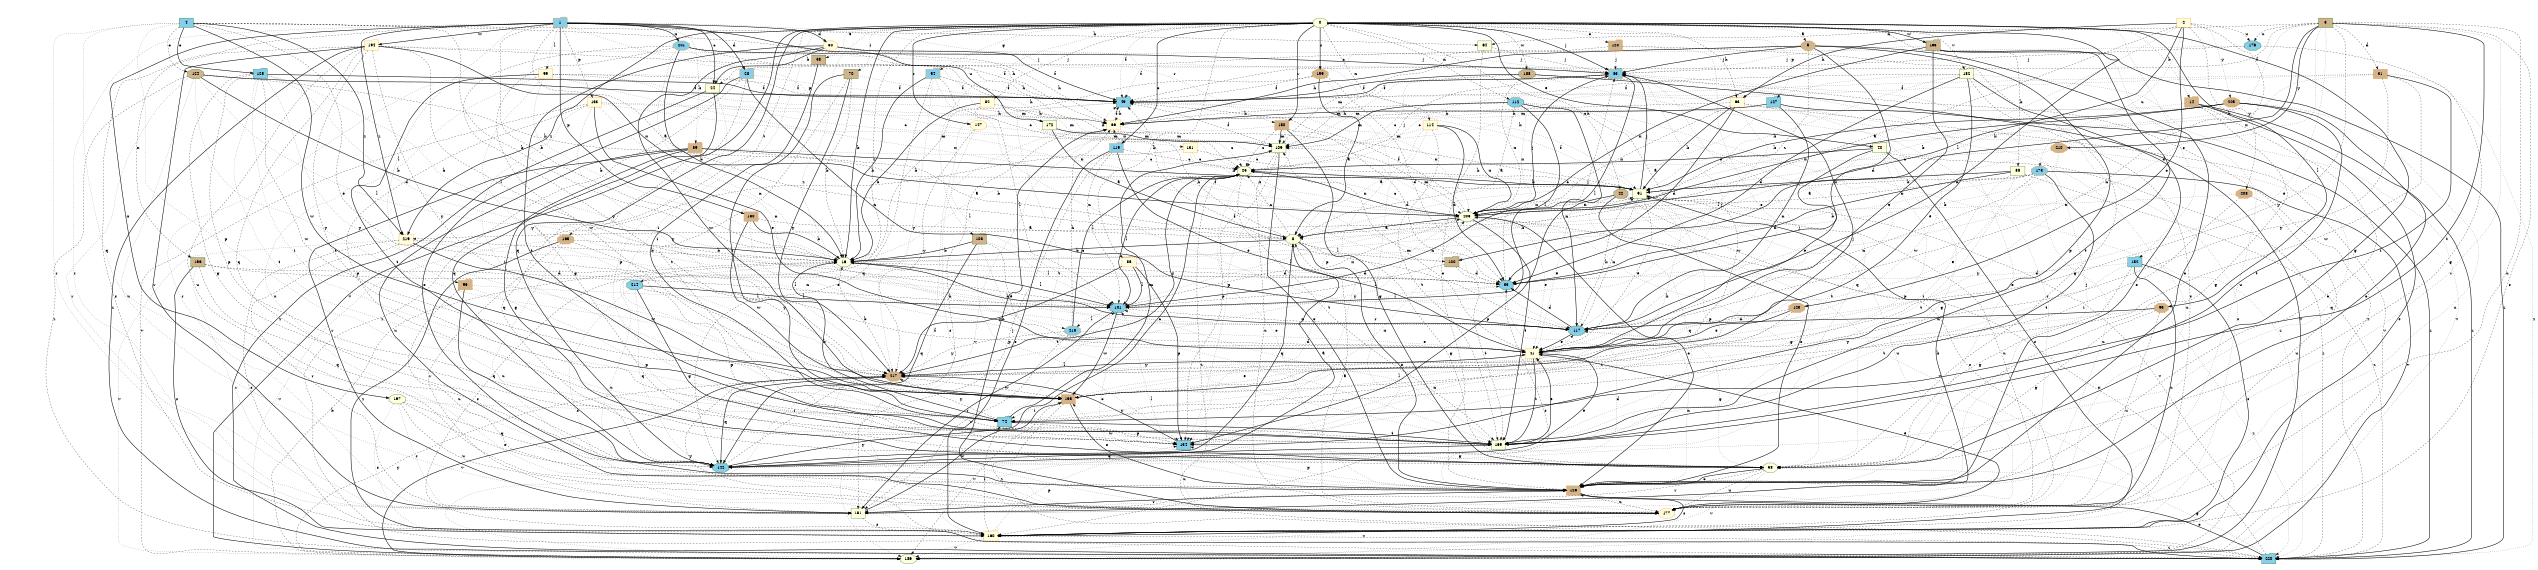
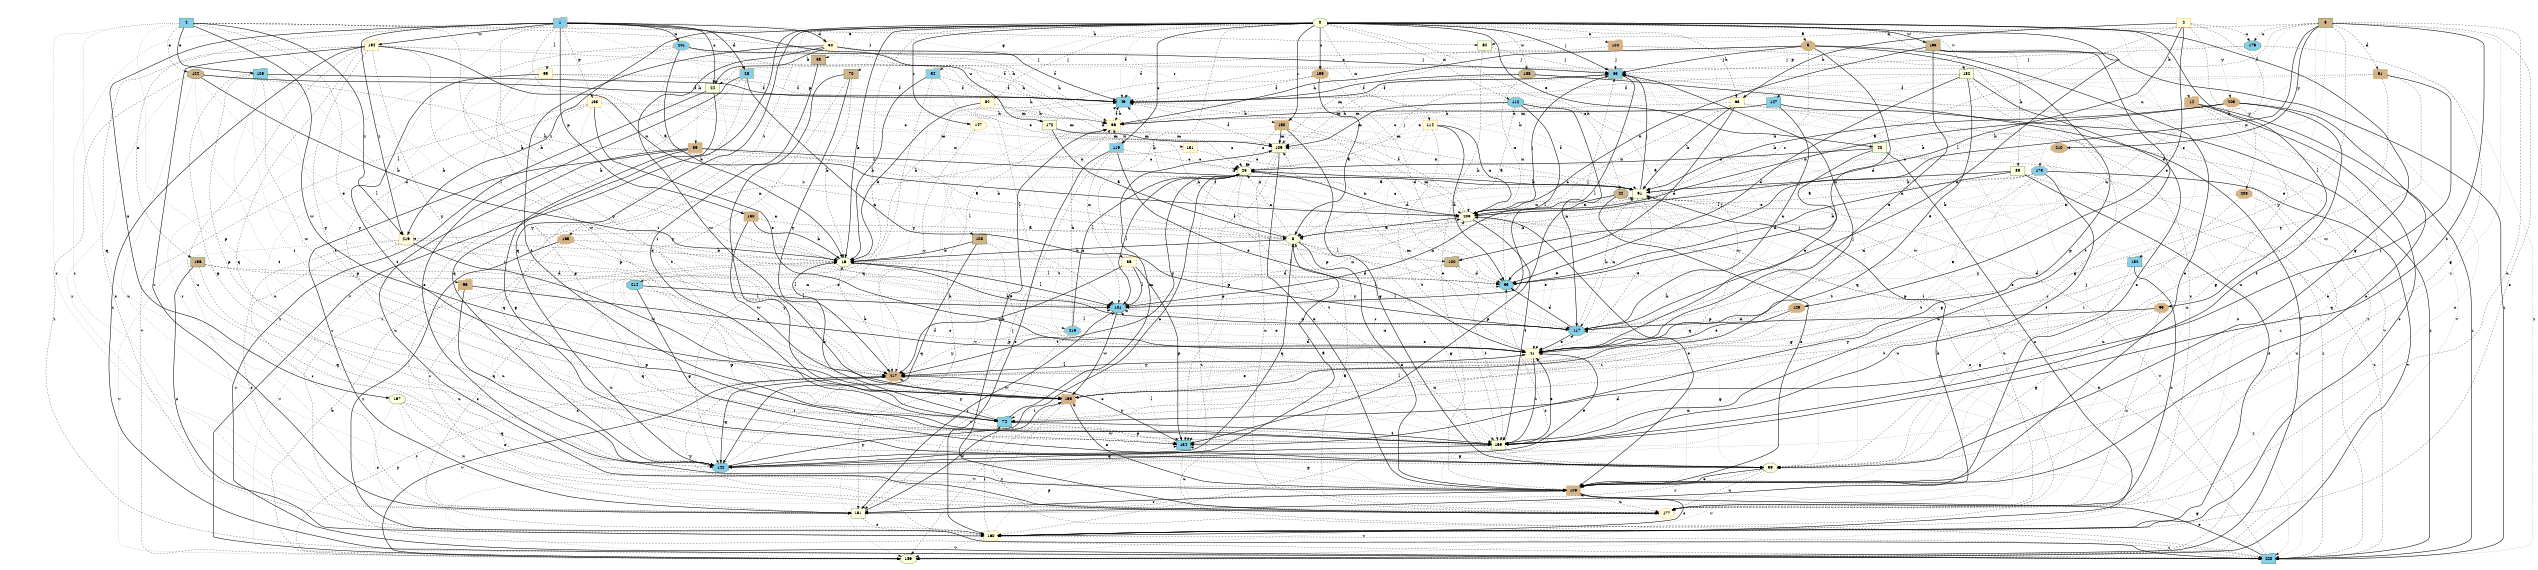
  strict digraph {
    node [color=darkgreen fillcolor=lightyellow shape=octagon style=filled]
    edge [style=dotted]
    5 [color=darkorange fillcolor=tan]
    0
    14 [color=darkorange fillcolor=tan shape=folder]
    16
    22 [fillcolor=tan]
    38 [fillcolor=tan shape=box]
    40 [shape=folder]
    49 [fillcolor=skyblue shape=folder]
    54 [color=darkorange fillcolor=skyblue shape=folder]
-   58
+   58 [label=59]
    63 [color=darkorange shape=box]
    70 [fillcolor=tan shape=box]
    74 [fillcolor=skyblue shape=folder]
    82 [color=darkorange shape=folder]
    83 [color=darkorange fillcolor=skyblue shape=folder]
    85 [color=darkorange shape=folder]
    88 [shape=box]
    93 [color=darkorange fillcolor=tan]
    108 [fillcolor=tan shape=folder]
    112 [fillcolor=skyblue]
    114 [color=darkorange shape=box]
    117 [fillcolor=skyblue]
    119 [color=darkorange fillcolor=skyblue shape=folder]
    120 [color=darkorange fillcolor=tan shape=folder]
    127 [fillcolor=skyblue shape=folder]
    142 [fillcolor=skyblue]
    147 [color=darkorange]
    150 [color=darkorange fillcolor=tan shape=box]
    152 [fillcolor=skyblue shape=folder]
    159 [color=darkorange fillcolor=tan]
    165 [color=darkorange fillcolor=tan]
    182 [shape=folder]
    186
    188 [fillcolor=tan]
    193 [fillcolor=tan shape=folder]
    213 [color=darkorange fillcolor=skyblue]
    214 [fillcolor=skyblue]
    219 [color=darkorange shape=box]
    24 [shape=box]
    33 [fillcolor=skyblue]
    66 [color=darkorange shape=folder]
    134 [fillcolor=skyblue shape=box]
    126 [color=darkorange fillcolor=tan shape=box]
    160 [color=darkorange shape=folder]
    220 [fillcolor=skyblue shape=folder]
    177 [color=darkorange]
    101 [fillcolor=skyblue]
    41 [color=darkorange shape=folder]
    203
    169 [shape=folder]
    25
    n52 [color=darkorange fillcolor=tan label=217]
    151 [shape=folder]
    195 [color=darkorange fillcolor=tan shape=box]
    91 [shape=box]
    109 [shape=box]
    8
    1 [color=darkorange fillcolor=skyblue shape=folder]
    28 [color=darkorange fillcolor=skyblue shape=folder]
    30 [color=darkorange]
    89 [color=darkorange fillcolor=tan shape=folder]
    96 [color=darkorange fillcolor=tan shape=folder]
    99 [color=darkorange shape=folder]
    130 [color=darkorange fillcolor=tan shape=box]
    131 [color=darkorange shape=folder]
    133 [color=darkorange shape=box]
    172 [shape=box]
    194 [color=darkorange shape=folder]
    196 [fillcolor=tan shape=box]
    197
    201 [color=darkorange fillcolor=skyblue]
    100 [fillcolor=tan shape=folder]
    2 [color=darkorange shape=box]
    123 [color=darkorange fillcolor=tan]
    173 [color=darkorange fillcolor=skyblue]
    176 [fillcolor=skyblue]
    205 [color=darkorange fillcolor=tan]
    208 [color=darkorange fillcolor=tan]
    3 [fillcolor=tan shape=box]
    31 [color=darkorange fillcolor=tan shape=box]
    64 [shape=box]
    210 [color=darkorange fillcolor=tan]
    4 [fillcolor=skyblue shape=box]
    124 [fillcolor=tan]
    125 [fillcolor=skyblue shape=folder]
    5 -> 83 [label=j style=bold]
    5 -> 219 [label=z style=dashed]
    5 -> 24 [label=c style=dashed]
    5 -> 33 [label=d style=bold]
    5 -> 66 [label=h style=bold]
    5 -> 134 [label=p style=bold]
    5 -> 126 [label=o style=bold]
    0 -> 5 [label=a]
    0 -> 14 [label=b]
    0 -> 16 [label=b style=bold]
    0 -> 22 [label=c style=dashed]
    0 -> 38 [label=e]
    0 -> 40 [label=e style=bold]
    0 -> 49 [label=f]
    0 -> 54 [label=g]
    0 -> 58 [label=g style=bold]
    0 -> 63 [label=h style=dashed]
    0 -> 70 [label=i]
    0 -> 74 [label=i]
    0 -> 82 [label=j style=dashed]
    0 -> 83 [label=j style=bold]
    0 -> 85 [label=k style=dashed]
    0 -> 88 [label=k style=dashed]
    0 -> 93 [label=l style=bold]
    0 -> 108 [label=m]
    0 -> 112 [label=n style=dashed]
    0 -> 114 [label=n style=dashed]
    0 -> 117 [label=n style=bold]
    0 -> 119 [label=o style=bold]
    0 -> 120 [label=o]
    0 -> 127 [label=p]
    0 -> 142 [label=q style=bold]
    0 -> 147 [label=r style=bold]
    0 -> 150 [label=r style=bold]
    0 -> 152 [label=s]
    0 -> 159 [label=s style=bold]
    0 -> 165 [label=t style=dashed]
    0 -> 182 [label=v style=dashed]
    0 -> 186 [label=v style=bold]
    0 -> 188 [label=w style=dashed]
    0 -> 193 [label=w style=bold]
    0 -> 213 [label=z]
    0 -> 214 [label=z style=dashed]
    0 -> 219 [label=z style=bold]
    14 -> 58 [label=g style=dashed]
    14 -> 66 [label=h]
    14 -> 126 [label=o style=dashed]
    14 -> 160 [label=s style=bold]
    14 -> 220 [label=z style=bold]
    16 -> 33 [label=d style=dashed]
    16 -> 160 [label=s style=dashed]
    16 -> 177 [label=u]
    16 -> 101 [label=l style=bold]
    22 -> 142 [label=q]
    22 -> 186 [label=v]
    22 -> 134 [label=p style=bold]
    22 -> 126 [label=o style=bold]
    22 -> 160 [label=s style=dashed]
    22 -> 177 [label=u]
    22 -> 41 [label=e]
    22 -> 203 [label=x]
    38 -> 74 [label=i style=bold]
    40 -> 58 [label=g]
    40 -> 134 [label=p]
    40 -> 160 [label=s style=bold]
    40 -> 220 [label=z style=dashed]
    40 -> 41 [label=e style=bold]
    40 -> 169 [label=t]
    40 -> 25 [label=c style=bold]
    49 -> 66 [label=h]
    49 -> 203 [label=x]
    49 -> 169 [label=t]
    54 -> 16 [label=b style=bold]
    54 -> 49 [label=f style=dashed]
    54 -> 117 [label=n]
    54 -> 142 [label=q style=dashed]
    54 -> 25 [label=c style=dashed]
    54 -> n52 [label=y]
    58 -> 186 [label=v]
    58 -> 126 [label=o style=bold]
    58 -> 177 [label=u style=dashed]
    58 -> 151 [label=r style=dashed]
    58 -> 195 [label=w]
    63 -> 186 [label=v style=dashed]
    63 -> 33 [label=d style=bold]
    63 -> 66 [label=h style=dashed]
    63 -> 177 [label=u]
    63 -> 101 [label=l]
    63 -> 203 [label=x style=dashed]
    63 -> 91 [label=k style=bold]
    70 -> 16 [label=b style=dashed]
    70 -> 49 [label=f]
    70 -> 74 [label=i style=bold]
    70 -> 169 [label=t style=dashed]
    70 -> n52 [label=y style=bold]
    74 -> 16 [label=b style=bold]
    74 -> 134 [label=p style=dashed]
    74 -> 101 [label=l]
    74 -> 169 [label=t style=bold]
    74 -> n52 [label=y style=dashed]
    74 -> 109 [label=m style=bold]
    82 -> 16 [label=b style=bold]
    82 -> 66 [label=h style=dashed]
    82 -> 101 [label=l style=dashed]
    83 -> 49 [label=f style=bold]
    83 -> 126 [label=o]
    83 -> 101 [label=l style=bold]
    83 -> 25 [label=c]
    83 -> 109 [label=m]
    85 -> 33 [label=d]
    85 -> 134 [label=p style=bold]
    85 -> 101 [label=l style=bold]
    85 -> n52 [label=y style=bold]
    88 -> 74 [label=i]
    88 -> 33 [label=d style=bold]
    88 -> 220 [label=z style=dashed]
    88 -> 177 [label=u]
    88 -> 169 [label=t]
    88 -> 91 [label=k style=bold]
    93 -> 58 [label=g style=dashed]
    93 -> 117 [label=n style=bold]
    93 -> 220 [label=z]
    93 -> 177 [label=u style=dashed]
    93 -> n52 [label=y]
    108 -> 16 [label=b style=bold]
    108 -> 142 [label=q style=bold]
    108 -> 134 [label=p]
    108 -> 101 [label=l]
    108 -> 41 [label=e style=dashed]
    108 -> 169 [label=t]
    112 -> 117 [label=n style=bold]
    112 -> 142 [label=q]
    112 -> 66 [label=h style=dashed]
    112 -> 220 [label=z]
    112 -> 101 [label=l style=bold]
    112 -> 203 [label=x]
    112 -> 195 [label=w style=dashed]
    112 -> 109 [label=m style=bold]
    112 -> 8 [label=a style=dashed]
    114 -> 33 [label=d style=bold]
    114 -> 203 [label=x style=bold]
    114 -> 169 [label=t style=dashed]
    114 -> 151 [label=r]
    114 -> 109 [label=m]
    114 -> 8 [label=a]
    117 -> 16 [label=b style=bold]
    117 -> 49 [label=f style=dashed]
    117 -> 58 [label=g]
    117 -> 83 [label=j]
    117 -> 33 [label=d style=bold]
    117 -> 41 [label=e style=bold]
    117 -> 91 [label=k style=dashed]
    119 -> 160 [label=s style=bold]
    119 -> 101 [label=l style=dashed]
    119 -> 41 [label=e style=bold]
    119 -> 25 [label=c style=dashed]
    119 -> 151 [label=j style=dashed]
    120 -> 83 [label=j]
    120 -> 160 [label=s style=dashed]
    120 -> 41 [label=e]
    120 -> 109 [label=m style=dashed]
    127 -> 117 [label=n style=bold]
    127 -> 66 [label=h style=bold]
    127 -> 160 [label=s]
    127 -> 220 [label=z style=bold]
    127 -> 195 [label=w]
    127 -> 8 [label=a]
    142 -> 66 [label=h style=dashed]
    142 -> 41 [label=e style=bold]
    142 -> 25 [label=c style=bold]
    142 -> 8 [label=a style=bold]
    147 -> 101 [label=l]
    147 -> n52 [label=y style=dashed]
    147 -> 109 [label=m]
    150 -> 16 [label=b]
    150 -> 58 [label=g style=bold]
    150 -> 33 [label=d style=dashed]
    150 -> 134 [label=p]
    150 -> 25 [label=c style=dashed]
    150 -> 109 [label=m style=bold]
    152 -> 58 [label=g style=dashed]
    152 -> 33 [label=d]
-   152 -> 160 [label=s style=bold]
+   88 -> 160 [label=s style=bold]
    152 -> 177 [label=u style=bold]
    152 -> 169 [label=t]
    159 -> 16 [label=b style=dashed]
    159 -> 49 [label=f style=dashed]
    159 -> 33 [label=d style=dashed]
    159 -> 134 [label=p]
    159 -> 8 [label=a style=bold]
    165 -> 16 [label=b style=dashed]
    165 -> 186 [label=v]
    165 -> 220 [label=z style=bold]
    165 -> 177 [label=u]
    165 -> n52 [label=y style=dashed]
    165 -> 151 [label=r style=dashed]
    182 -> 49 [label=f style=dashed]
    182 -> 58 [label=g style=dashed]
    182 -> 186 [label=v]
    182 -> 33 [label=d style=bold]
    182 -> 126 [label=o style=bold]
    182 -> 41 [label=e style=bold]
    182 -> 25 [label=c]
    182 -> 91 [label=k]
    186 -> 16 [label=b style=dashed]
    186 -> 49 [label=f]
    186 -> n52 [label=y style=dashed]
    188 -> 49 [label=f style=bold]
    188 -> 186 [label=v style=bold]
    188 -> 220 [label=z style=dashed]
    188 -> 203 [label=x style=dashed]
    188 -> 151 [label=r]
    188 -> 109 [label=m style=dashed]
    193 -> 83 [label=j]
    193 -> 220 [label=z style=bold]
    193 -> 177 [label=u]
    193 -> 41 [label=e style=bold]
    193 -> 203 [label=x style=bold]
    193 -> 169 [label=t style=bold]
    213 -> 66 [label=h style=dashed]
-   101 -> 213 [label=l]
+   213 -> 101 [label=l]
    213 -> 41 [label=e]
    213 -> 25 [label=c style=bold]
    213 -> n52 [label=y style=dashed]
    213 -> 151 [label=r style=dashed]
    214 -> 58 [label=g style=bold]
    214 -> 142 [label=q]
    214 -> 134 [label=p style=dashed]
    214 -> 160 [label=s]
    214 -> 101 [label=l style=bold]
    219 -> 16 [label=b style=dashed]
    219 -> 117 [label=n]
    219 -> 186 [label=v]
    219 -> 160 [label=s style=dashed]
    219 -> 151 [label=r style=dashed]
    219 -> 195 [label=w style=bold]
    24 -> 142 [label=q style=bold]
    24 -> 134 [label=p]
    24 -> 220 [label=z style=bold]
    33 -> 83 [label=j style=dashed]
    33 -> 160 [label=s style=dashed]
    33 -> 101 [label=l]
    66 -> 49 [label=f]
    66 -> 186 [label=v]
    66 -> 160 [label=s]
    66 -> 109 [label=m]
    134 -> 58 [label=g]
    134 -> 117 [label=n]
    134 -> 177 [label=u]
    134 -> 203 [label=x]
    134 -> n52 [label=y style=bold]
    126 -> 83 [label=j]
    126 -> 117 [label=n]
    126 -> 134 [label=p]
    126 -> 160 [label=s style=bold]
    126 -> 177 [label=u style=dashed]
    126 -> 101 [label=l]
    126 -> 151 [label=r style=bold]
    160 -> 74 [label=i style=dashed]
    160 -> 186 [label=v]
    160 -> 134 [label=p]
    160 -> 220 [label=z style=dashed]
    160 -> n52 [label=y style=dashed]
    220 -> 58 [label=g]
    220 -> 126 [label=o style=bold]
    220 -> 203 [label=x style=dashed]
    177 -> 186 [label=v]
    177 -> 33 [label=d]
    177 -> 66 [label=h style=bold]
-   177 -> 41 [label=e style=bold]
+   96 -> 41 [label=e style=bold]
    177 -> n52 [label=y]
    177 -> 8 [label=a style=dashed]
    101 -> 117 [label=n style=dashed]
    101 -> 126 [label=o]
    101 -> 203 [label=x style=dashed]
    101 -> 151 [label=r style=bold]
    101 -> 195 [label=w style=bold]
    41 -> 169 [label=t style=bold]
    41 -> n52 [label=y style=bold]
    41 -> 109 [label=m style=dashed]
    203 -> 49 [label=f style=dashed]
    203 -> 58 [label=g]
    203 -> 83 [label=j style=bold]
    203 -> 126 [label=o style=bold]
    203 -> 101 [label=l]
    203 -> 41 [label=e]
    203 -> 169 [label=t style=bold]
    203 -> 25 [label=c]
    203 -> n52 [label=y]
    203 -> 109 [label=m style=dashed]
    203 -> 8 [label=a style=bold]
    169 -> 142 [label=q style=bold]
    169 -> 101 [label=l]
    169 -> 41 [label=e style=bold]
    25 -> 83 [label=j style=dashed]
    25 -> 117 [label=n]
    25 -> 126 [label=o]
    25 -> 220 [label=z style=dashed]
    25 -> 101 [label=l style=bold]
    25 -> 203 [label=x style=bold]
    25 -> 169 [label=t style=dashed]
    25 -> n52 [label=y style=bold]
    25 -> 91 [label=k style=bold]
    n52 -> 16 [label=b style=dashed]
    n52 -> 83 [label=j]
    n52 -> 142 [label=q style=bold]
    n52 -> 186 [label=v style=bold]
    n52 -> 195 [label=w style=dashed]
    151 -> 160 [label=s style=dashed]
    151 -> 195 [label=w style=bold]
    151 -> 91 [label=k style=bold]
    195 -> 74 [label=i]
    195 -> 83 [label=j style=bold]
    195 -> 186 [label=v style=dashed]
    195 -> 33 [label=d]
    195 -> 126 [label=o style=bold]
    195 -> 220 [label=z style=dashed]
    195 -> 41 [label=e]
    195 -> 91 [label=k]
    91 -> 49 [label=f]
    91 -> 83 [label=j style=bold]
    91 -> 117 [label=n style=dashed]
    91 -> 186 [label=v style=dashed]
    91 -> 134 [label=p]
    91 -> 177 [label=u style=dashed]
    91 -> 41 [label=e style=dashed]
    91 -> 203 [label=x style=dashed]
    91 -> 25 [label=c]
    109 -> 49 [label=f style=dashed]
    109 -> 134 [label=p style=dashed]
    109 -> 126 [label=o style=bold]
    109 -> 177 [label=u style=dashed]
    109 -> 25 [label=c]
    8 -> 16 [label=b style=bold]
    8 -> 58 [label=g style=dashed]
    8 -> 142 [label=q style=bold]
    8 -> 66 [label=h style=dashed]
    8 -> 126 [label=o style=bold]
    8 -> 25 [label=c style=dashed]
    8 -> 100 [label=l style=dashed]
    1 -> 16 [label=b style=dashed]
    1 -> 150 [label=r]
    1 -> 219 [label=z style=bold]
    1 -> 24 [label=c style=bold]
    1 -> 151 [label=r]
    1 -> 8 [label=a style=dashed]
    1 -> 28 [label=d style=bold]
    1 -> 30 [label=d style=bold]
    1 -> 89 [label=k]
    1 -> 96 [label=l]
    1 -> 99 [label=l]
    1 -> 130 [label=p style=bold]
    1 -> 131 [label=p]
    1 -> 133 [label=p style=dashed]
    1 -> 172 [label=u style=bold]
    1 -> 194 [label=w style=bold]
    1 -> 196 [label=x style=dashed]
    1 -> 197 [label=x style=bold]
    1 -> 201 [label=x style=bold]
    28 -> 49 [label=f]
    28 -> 58 [label=g style=dashed]
    28 -> 117 [label=n style=bold]
    28 -> 126 [label=o style=bold]
    28 -> 220 [label=z style=dashed]
    30 -> 49 [label=f style=bold]
    30 -> 83 [label=j]
    30 -> 24 [label=b style=bold]
    30 -> 66 [label=h style=dashed]
    30 -> 169 [label=t style=bold]
    30 -> 195 [label=w style=bold]
    30 -> 91 [label=k]
    89 -> 58 [label=g style=bold]
    89 -> 177 [label=u style=bold]
    89 -> 25 [label=c]
    89 -> 151 [label=r style=bold]
    89 -> 91 [label=k style=bold]
    89 -> 8 [label=a style=dashed]
    96 -> 142 [label=q style=bold]
    96 -> 134 [label=p]
    96 -> 177 [label=u style=dashed]
    96 -> 101 [label=l]
    99 -> 16 [label=b]
    99 -> 49 [label=f style=dashed]
    99 -> 66 [label=h]
    99 -> 177 [label=u]
    99 -> 203 [label=x]
    99 -> 169 [label=t style=bold]
    99 -> 25 [label=c]
    99 -> n52 [label=y]
    99 -> 151 [label=r]
    99 -> 109 [label=m]
    130 -> 16 [label=b style=bold]
    130 -> 41 [label=e]
    130 -> 195 [label=w style=bold]
    130 -> 8 [label=a style=dashed]
    131 -> 142 [label=q style=dashed]
    131 -> 203 [label=x]
    131 -> 25 [label=c]
    131 -> 91 [label=k style=dashed]
    133 -> 74 [label=i]
    133 -> 117 [label=n]
    133 -> 186 [label=v style=dashed]
    133 -> 66 [label=h]
    133 -> 134 [label=p style=dashed]
    133 -> 41 [label=e style=bold]
    133 -> 203 [label=x]
    133 -> n52 [label=y]
    133 -> 109 [label=m]
    172 -> 25 [label=c]
    172 -> 109 [label=m style=bold]
    172 -> 8 [label=a style=bold]
    194 -> 49 [label=f style=dashed]
    194 -> 83 [label=j]
    194 -> 142 [label=q style=dashed]
    194 -> 160 [label=s style=dashed]
    194 -> 220 [label=z style=bold]
    194 -> 177 [label=u style=dashed]
    194 -> 101 [label=l style=dashed]
    194 -> 203 [label=x style=bold]
    194 -> 169 [label=t style=dashed]
    194 -> n52 [label=y style=dashed]
    194 -> 151 [label=r style=bold]
    196 -> 142 [label=q style=dashed]
    196 -> 33 [label=d style=dashed]
    196 -> 160 [label=s style=bold]
    196 -> 101 [label=l style=dashed]
    196 -> 151 [label=r]
    197 -> 74 [label=i]
    197 -> 142 [label=q style=dashed]
    197 -> 126 [label=o style=dashed]
    197 -> 160 [label=s]
    197 -> 177 [label=u style=dashed]
    197 -> 151 [label=r]
    201 -> 16 [label=b style=bold]
    201 -> 83 [label=j style=bold]
    201 -> 117 [label=n]
    201 -> 66 [label=h style=dashed]
    201 -> 203 [label=x]
    201 -> n52 [label=y style=dashed]
    201 -> 195 [label=w style=dashed]
    201 -> 91 [label=k style=dashed]
    100 -> 49 [label=f]
    100 -> 33 [label=d style=dashed]
    100 -> 101 [label=l style=dashed]
    100 -> 169 [label=t style=dashed]
    100 -> 91 [label=k]
    2 -> 16 [label=b]
    2 -> 63 [label=h style=bold]
    2 -> 117 [label=n style=dashed]
    2 -> 8 [label=a style=dashed]
    2 -> 100 [label=l style=bold]
    2 -> 123 [label=o style=bold]
    2 -> 173 [label=u]
    2 -> 176 [label=u style=dashed]
    2 -> 205 [label=y]
    2 -> 208 [label=y style=dashed]
    123 -> 74 [label=i style=dashed]
    123 -> 117 [label=n style=dashed]
    123 -> 41 [label=e style=bold]
    173 -> 16 [label=b]
    173 -> 117 [label=n style=dashed]
    173 -> 186 [label=v style=bold]
    173 -> 41 [label=e]
    173 -> 203 [label=x style=dashed]
    173 -> 169 [label=t style=bold]
    173 -> n52 [label=y]
    173 -> 91 [label=k style=dashed]
    176 -> 49 [label=f]
    176 -> 58 [label=g style=dashed]
    176 -> 83 [label=j style=dashed]
    205 -> 66 [label=h]
    205 -> 126 [label=o style=bold]
    205 -> 177 [label=u]
    205 -> 203 [label=x style=bold]
    205 -> 169 [label=t style=bold]
    205 -> 91 [label=k style=bold]
    208 -> 74 [label=i style=dashed]
    208 -> 177 [label=u style=dashed]
    208 -> 203 [label=x]
    3 -> 49 [label=f style=dashed]
    3 -> 33 [label=d]
    3 -> 160 [label=s style=dashed]
    3 -> 177 [label=u style=dashed]
    3 -> 41 [label=e]
    3 -> 203 [label=x style=bold]
    3 -> 169 [label=t style=bold]
    3 -> n52 [label=y style=dashed]
    3 -> 151 [label=r]
    3 -> 91 [label=k]
    3 -> 176 [label=u style=dashed]
    3 -> 31 [label=d style=dashed]
    3 -> 64 [label=h style=dashed]
    3 -> 210 [label=y style=bold]
    31 -> 49 [label=f]
    31 -> 74 [label=i style=bold]
    31 -> 220 [label=z]
    31 -> n52 [label=y style=dashed]
    31 -> 195 [label=w style=dashed]
    31 -> 91 [label=k]
    31 -> 109 [label=m]
    64 -> 83 [label=j style=dashed]
    64 -> 126 [label=o style=dashed]
    210 -> 16 [label=b]
    210 -> 142 [label=q]
    210 -> 25 [label=c]
    210 -> 8 [label=a]
    4 -> 16 [label=b style=dashed]
    4 -> 142 [label=q]
    4 -> 219 [label=z style=bold]
    4 -> 66 [label=h style=dashed]
    4 -> 134 [label=p]
    4 -> 41 [label=e style=dashed]
    4 -> 151 [label=r]
    4 -> 195 [label=w style=bold]
    4 -> 64 [label=h style=dashed]
    4 -> 124 [label=o style=dashed]
    4 -> 125 [label=o style=bold]
    124 -> 16 [label=b style=bold]
    124 -> 49 [label=f style=bold]
    124 -> 220 [label=z style=dashed]
    124 -> 177 [label=u]
    124 -> 101 [label=l]
    124 -> n52 [label=y]
    124 -> 151 [label=r]
    124 -> 91 [label=k style=dashed]
    125 -> 16 [label=b]
    125 -> 49 [label=f style=bold]
    125 -> 58 [label=g style=dashed]
    125 -> 74 [label=i]
    125 -> 33 [label=d]
    125 -> 134 [label=p style=dashed]
    125 -> 169 [label=t]
    125 -> n52 [label=y]
    125 -> 195 [label=w style=dashed]
  }
